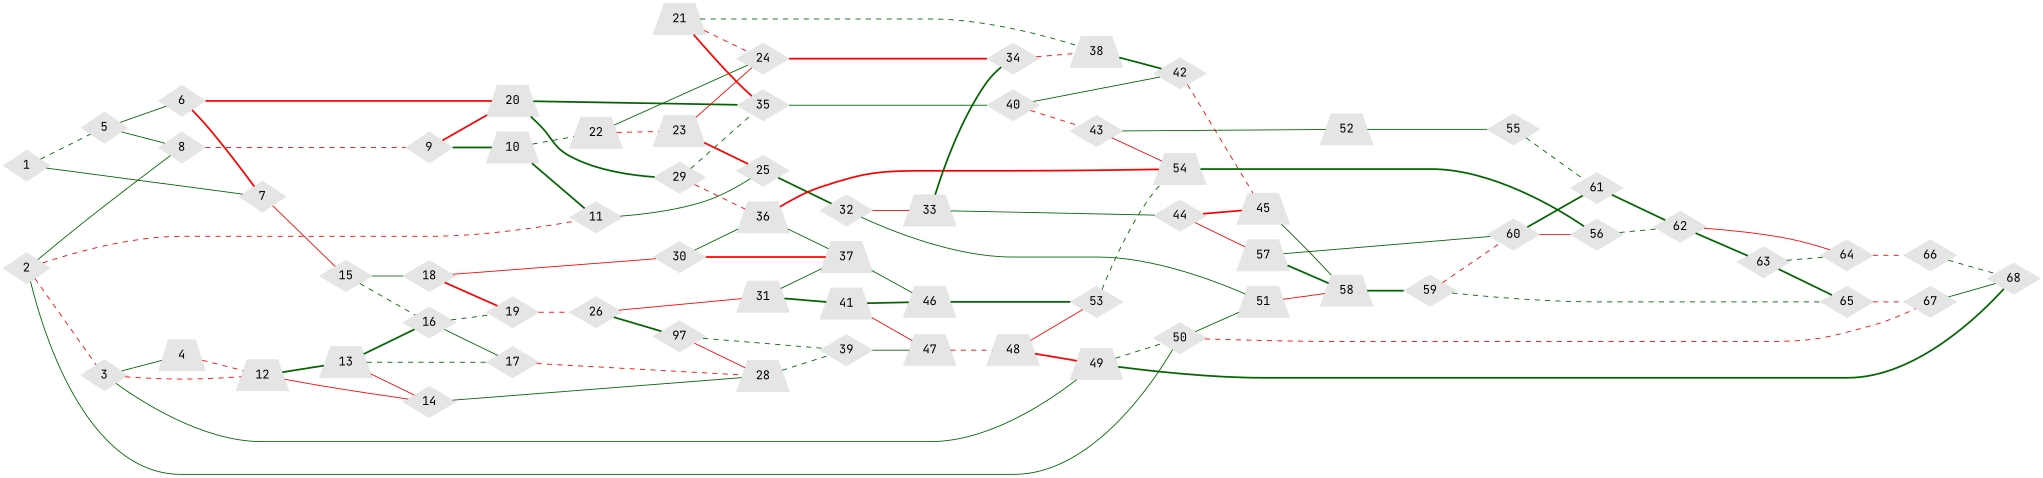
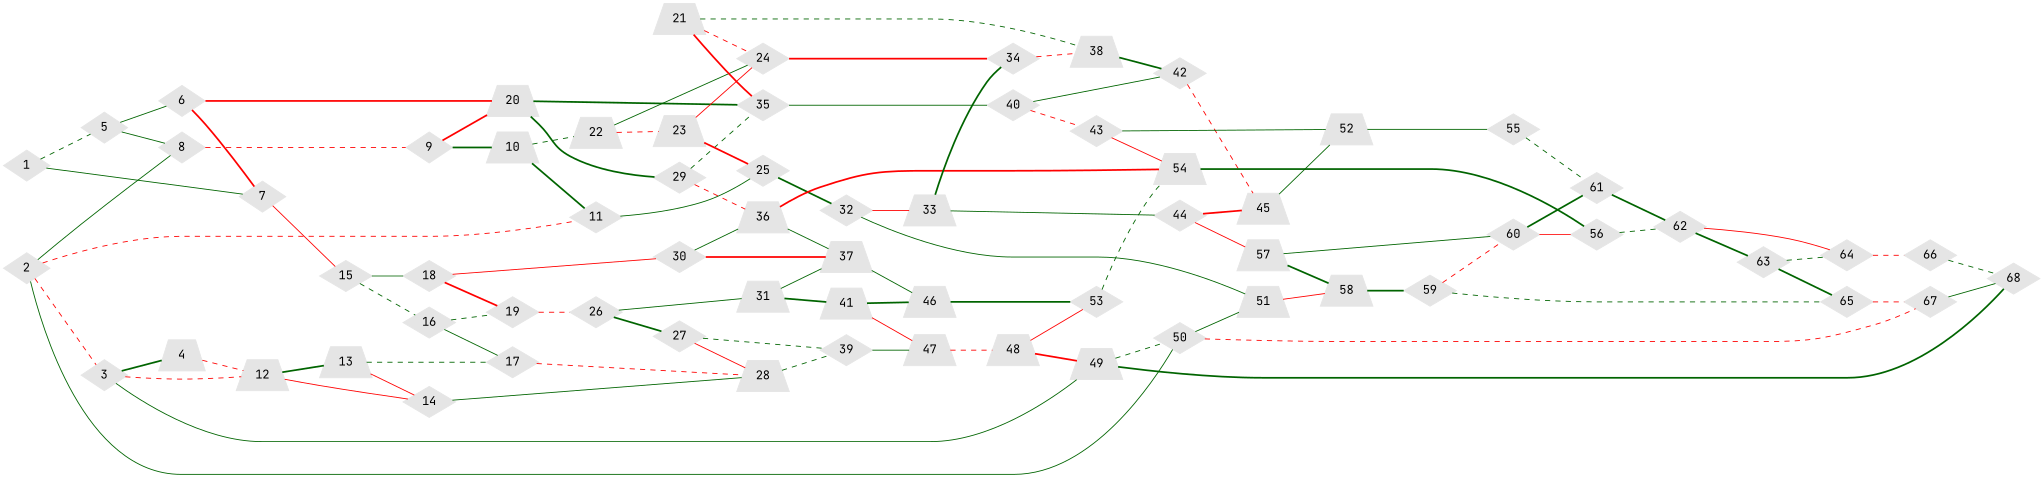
  graph {
    fontname="JetBrains Mono"
    rankdir=LR
    node [color=gray90 fontname="JetBrains Mono" shape=diamond style=filled]
    edge [color=darkgreen fontname="JetBrains Mono" style=solid weight=1.0]
    1
    5
    7
    8
    6
    15
    2
    3
    11
    50
    4 [shape=trapezium]
    12 [shape=trapezium]
    49 [shape=trapezium]
    9
    25
    51 [shape=trapezium]
    67
    13 [shape=trapezium]
    14
    68
    20 [shape=trapezium]
    29
    35
    16
    18
    10 [shape=trapezium]
    22 [shape=trapezium]
    24
    23 [shape=trapezium]
    32
    17
    28 [shape=trapezium]
    19
    39
    30
    26
    36 [shape=trapezium]
    37 [shape=trapezium]
-   27 [label=97]
+   27
    31 [shape=trapezium]
    40
    21 [shape=trapezium]
    38 [shape=trapezium]
    34
    42
    33 [shape=trapezium]
    41 [shape=trapezium]
    47 [shape=trapezium]
    54 [shape=trapezium]
    46 [shape=trapezium]
    44
    58 [shape=trapezium]
    45 [shape=trapezium]
    57 [shape=trapezium]
    43
    56
    53
    48 [shape=trapezium]
    52 [shape=trapezium]
    55
    60
    59
    61
    62
    63
    64
    65
    66
    1 -- 5 [style=dashed]
    1 -- 7
    5 -- 8 [weight=2.0]
    5 -- 6
    7 -- 15 [color=red weight=2.0]
    8 -- 9 [color=red style=dashed]
    6 -- 7 [color=red style=bold]
    6 -- 20 [color=red style=bold]
    15 -- 16 [style=dashed]
    15 -- 18
    2 -- 8
    2 -- 3 [color=red style=dashed]
    2 -- 11 [color=red style=dashed]
    2 -- 50
-   3 -- 4
+   3 -- 4 [style=bold]
    3 -- 12 [color=red style=dashed]
    3 -- 49
    11 -- 25
    50 -- 51
    50 -- 67 [color=red style=dashed]
    4 -- 12 [color=red style=dashed]
    12 -- 13 [style=bold]
    12 -- 14 [color=red]
    49 -- 50 [style=dashed]
    49 -- 68 [style=bold]
    9 -- 20 [color=red style=bold]
    9 -- 10 [style=bold]
    25 -- 32 [style=bold]
    51 -- 58 [color=red weight=2.0]
    67 -- 68
    13 -- 14 [color=red]
-   13 -- 16 [style=bold]
    13 -- 17 [style=dashed]
    14 -- 28
    20 -- 29 [style=bold]
    20 -- 35 [style=bold]
    29 -- 35 [style=dashed]
    29 -- 36 [color=red style=dashed]
    35 -- 40
    16 -- 17
    16 -- 19 [style=dashed]
    18 -- 19 [color=red style=bold]
    18 -- 30 [color=red]
    10 -- 11 [style=bold]
    10 -- 22 [style=dashed weight=2.0]
    22 -- 24
    22 -- 23 [color=red style=dashed]
    24 -- 34 [color=red style=bold]
    23 -- 25 [color=red style=bold]
    23 -- 24 [color=red]
    32 -- 51
    32 -- 33 [color=red]
    17 -- 28 [color=red style=dashed]
    28 -- 39 [style=dashed]
    19 -- 26 [color=red style=dashed]
    39 -- 47 [weight=2.0]
    30 -- 36
    30 -- 37 [color=red style=bold]
    26 -- 27 [style=bold]
-   26 -- 31 [color=red]
+   26 -- 31
    36 -- 37
    36 -- 54 [color=red style=bold]
    37 -- 46
    27 -- 28 [color=red]
    27 -- 39 [style=dashed]
    31 -- 37
    31 -- 41 [style=bold]
    40 -- 42
    40 -- 43 [color=red style=dashed]
    21 -- 35 [color=red style=bold]
    21 -- 24 [color=red style=dashed]
    21 -- 38 [style=dashed]
    38 -- 42 [style=bold weight=2.0]
    34 -- 38 [color=red style=dashed]
    42 -- 45 [color=red style=dashed]
    33 -- 34 [style=bold]
    33 -- 44
    41 -- 47 [color=red]
    41 -- 46 [style=bold]
    47 -- 48 [color=red style=dashed]
    54 -- 56 [style=bold]
    46 -- 53 [style=bold]
    44 -- 45 [color=red style=bold]
    44 -- 57 [color=red]
    58 -- 59 [style=bold]
-   45 -- 58
+   45 -- 52
    57 -- 58 [style=bold]
    57 -- 60
    43 -- 54 [color=red]
    43 -- 52
    56 -- 62 [style=dashed]
    53 -- 54 [style=dashed]
    48 -- 49 [color=red style=bold]
    48 -- 53 [color=red]
    52 -- 55
    55 -- 61 [style=dashed]
    60 -- 56 [color=red]
    60 -- 61 [style=bold weight=2.0]
    59 -- 60 [color=red style=dashed]
    59 -- 65 [style=dashed]
    61 -- 62 [style=bold]
    62 -- 63 [style=bold]
    62 -- 64 [color=red]
    63 -- 64 [style=dashed]
    63 -- 65 [style=bold]
    64 -- 66 [color=red style=dashed weight=2.0]
    65 -- 67 [color=red style=dashed]
    66 -- 68 [style=dashed weight=2.0]
  }
